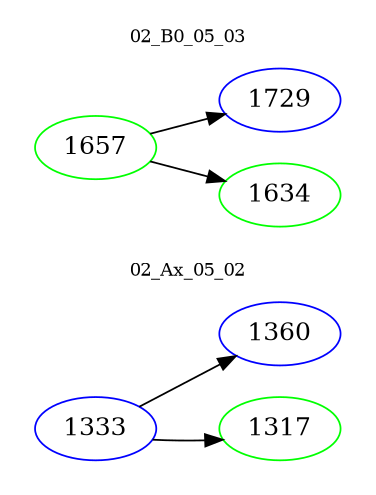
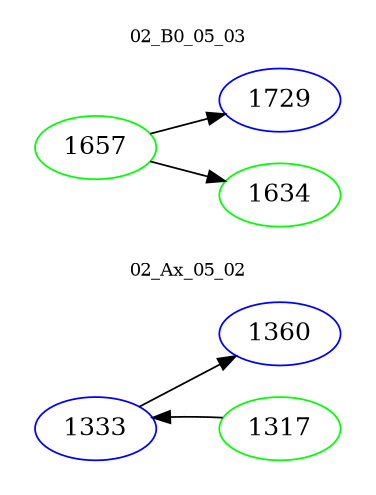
  digraph {
    rankdir=LR
    node [color=blue]
    edge [color=black]
    n1 [label=1333]
    n2 [color=green label=1317]
    n3 [label=1360]
    n4 [color=green label=1657]
    n5 [color=green label=1634]
    n6 [label=1729]
    subgraph cluster_1 {
      color=white
      fontsize=10
      label="02_Ax_05_02"
      n1
      n2
      n3
    }
    subgraph cluster_2 {
      color=white
      fontsize=10
      label="02_B0_05_03"
      n4
      n5
      n6
    }
-   n1 -> n2
+   n2 -> n1
    n1 -> n3
    n4 -> n5
    n4 -> n6
  }
